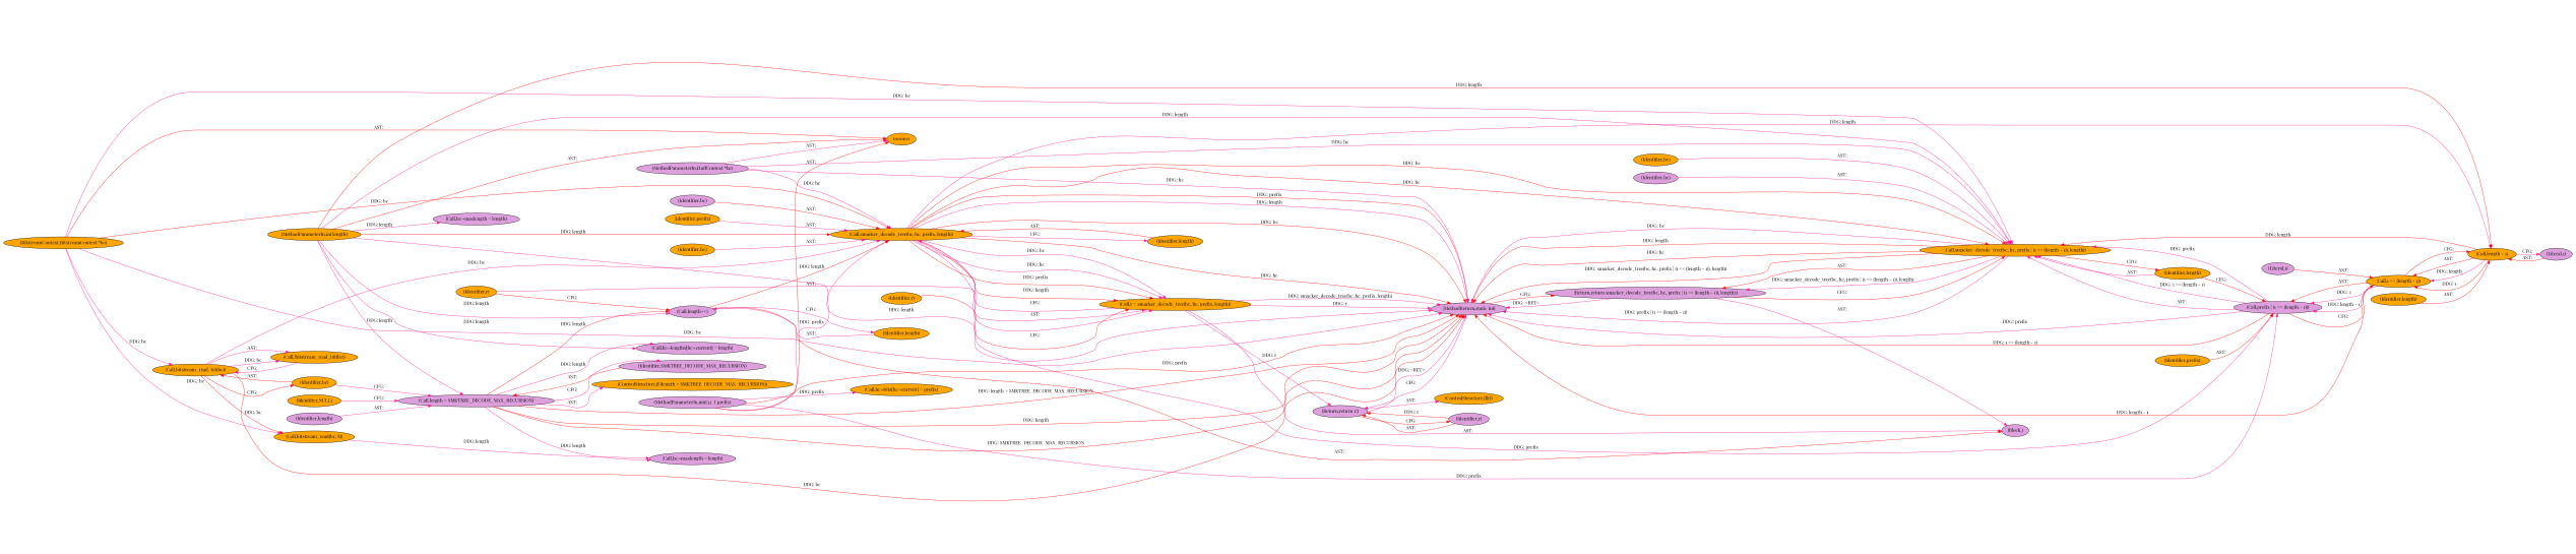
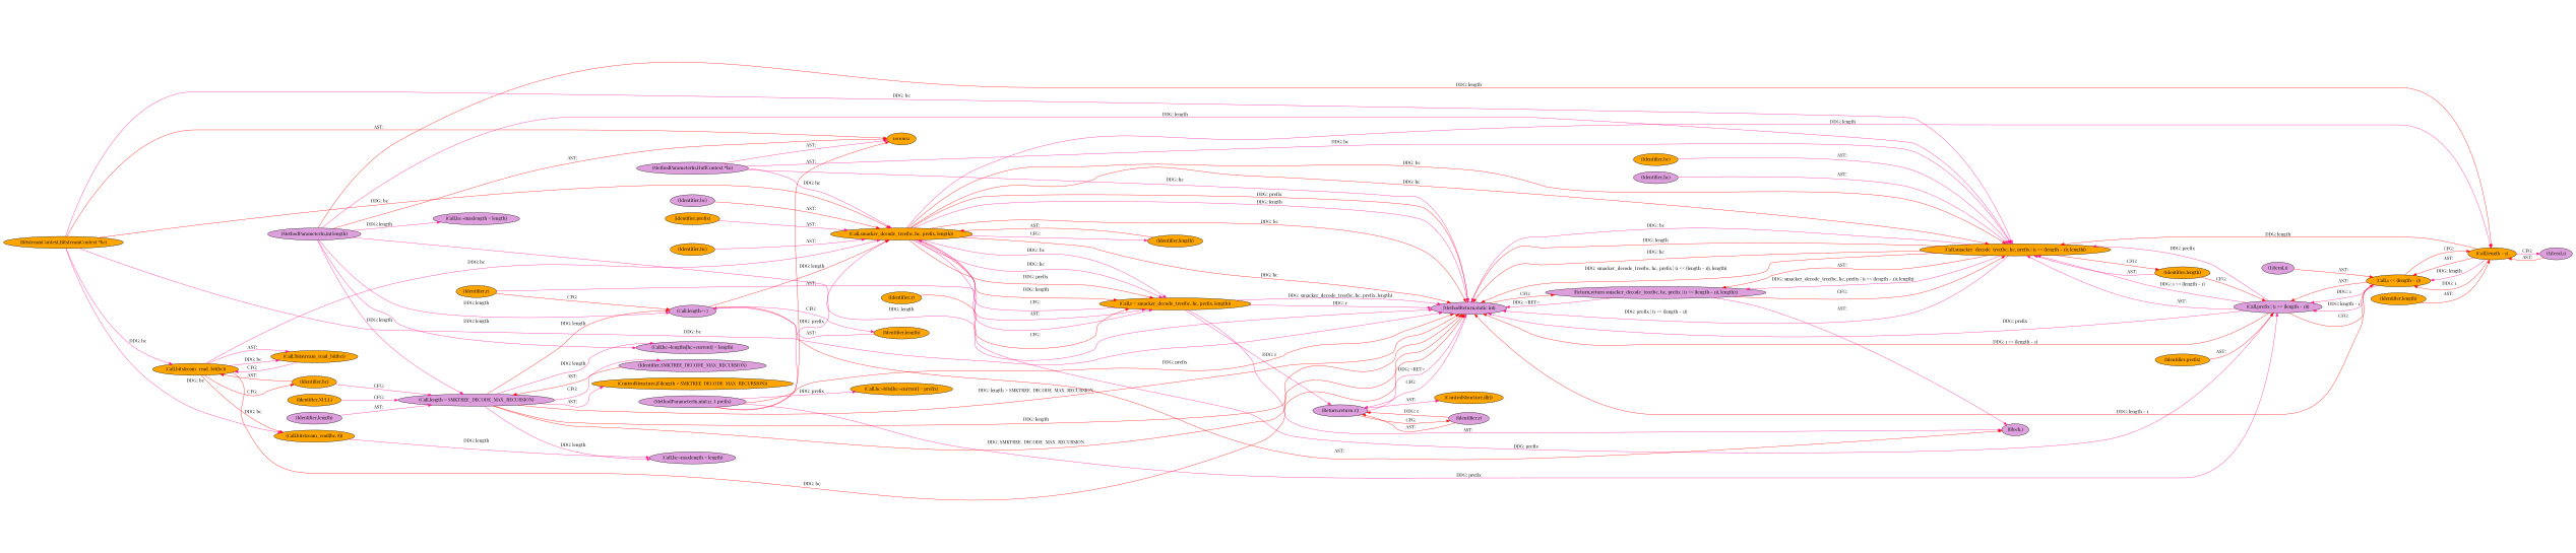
  digraph {
    fontname="Playfair Display"
    rankdir=LR
    node [fillcolor=orange fontname="Playfair Display" style=filled]
    edge [color=deeppink fontname="Playfair Display"]
    n1 [label="(Call,smacker_decode_tree(bc, hc, prefix, length))"]
    n2 [label="(Call,r = smacker_decode_tree(bc, hc, prefix, length))"]
    n3 [label="(Call,smacker_decode_tree(bc, hc, prefix | (1 << (length - 1)), length))"]
    n4 [fillcolor=plum label="(Call,prefix | (1 << (length - 1)))"]
    n5 [label="(Call,length - 1)"]
    n6 [fillcolor=plum label="(MethodReturn,static int)"]
    n7 [label="(Identifier,length)"]
    n8 [fillcolor=plum label="(Block,)"]
    n9 [fillcolor=plum label="(Return,return r;)"]
    n10 [fillcolor=plum label="(Return,return smacker_decode_tree(bc, hc, prefix | (1 << (length - 1)), length);)"]
    n11 [label="(Identifier,length)"]
    n12 [label="(Call,1 << (length - 1))"]
    n13 [fillcolor=plum label="(Literal,1)"]
    n14 [label="(Call,bitstream_read_bit(bc))"]
    n15 [label="(Call,!bitstream_read_bit(bc))"]
    n16 [label="(Identifier,bc)"]
    n17 [label="(Call,bitstream_read(bc, 8))"]
    n18 [fillcolor=plum label="(Call,length > SMKTREE_DECODE_MAX_RECURSION)"]
    n19 [fillcolor=plum label="(Call,hc->maxlength < length)"]
    n20 [label="(BitstreamContext,BitstreamContext *bc)"]
    1000102
    n22 [fillcolor=plum label="(MethodParameterIn,HuffContext *hc)"]
    n23 [fillcolor=plum label="(MethodParameterIn,uint32_t prefix)"]
    n24 [label="(Call,hc->bits[hc->current] = prefix)"]
    n25 [fillcolor=plum label="(Call,length++)"]
    n26 [label="(Identifier,length)"]
    n27 [fillcolor=plum label="(Call,hc->lengths[hc->current] = length)"]
    n28 [fillcolor=plum label="(Identifier,SMKTREE_DECODE_MAX_RECURSION)"]
    n29 [label="(ControlStructure,if (length > SMKTREE_DECODE_MAX_RECURSION))"]
-   n30 [label="(MethodParameterIn,int length)"]
+   n30 [fillcolor=plum label="(MethodParameterIn,int length)"]
    n31 [fillcolor=plum label="(Call,hc->maxlength = length)"]
    n32 [label="(ControlStructure,if(r))"]
    n33 [fillcolor=plum label="(Identifier,r)"]
    n34 [label="(Identifier,prefix)"]
    n35 [fillcolor=plum label="(Identifier,bc)"]
    n36 [label="(Identifier,r)"]
    n37 [label="(Identifier,bc)"]
    n38 [fillcolor=plum label="(Literal,1)"]
    n39 [label="(Identifier,length)"]
    n40 [label="(Identifier,r)"]
    n41 [label="(Identifier,prefix)"]
    n42 [label="(Identifier,NULL)"]
    n43 [fillcolor=plum label="(Identifier,hc)"]
    n44 [label="(Identifier,hc)"]
    n45 [fillcolor=plum label="(Identifier,length)"]
    n1 -> n2 [label="AST: "]
    n1 -> n2 [label="DDG: bc"]
    n1 -> n2 [label="DDG: hc"]
    n1 -> n2 [color=red label="DDG: prefix"]
    n1 -> n2 [color=red label="DDG: length"]
    n1 -> n3 [color=red label="DDG: bc"]
    n1 -> n3 [color=red label="DDG: hc"]
    n1 -> n4 [label="DDG: prefix"]
    n1 -> n5 [label="DDG: length"]
    n1 -> n6 [color=red label="DDG: prefix"]
    n1 -> n6 [label="DDG: length"]
    n1 -> n6 [color=red label="DDG: bc"]
    n1 -> n6 [color=red label="DDG: hc"]
    n1 -> n7 [label="CFG: "]
    n2 -> n1 [label="CFG: "]
    n2 -> n6 [label="DDG: r"]
    n2 -> n6 [label="DDG: smacker_decode_tree(bc, hc, prefix, length)"]
    n2 -> n8 [label="AST: "]
    n2 -> n9 [label="DDG: r"]
    n3 -> n6 [color=red label="DDG: length"]
    n3 -> n6 [color=red label="DDG: hc"]
    n3 -> n6 [color=red label="DDG: smacker_decode_tree(bc, hc, prefix | (1 << (length - 1)), length)"]
    n3 -> n6 [label="DDG: prefix | (1 << (length - 1))"]
    n3 -> n6 [label="DDG: bc"]
    n3 -> n10 [color=red label="AST: "]
    n3 -> n10 [label="DDG: smacker_decode_tree(bc, hc, prefix | (1 << (length - 1)), length)"]
    n3 -> n11 [color=red label="CFG: "]
    n4 -> n3 [label="AST: "]
    n4 -> n3 [label="DDG: prefix"]
    n4 -> n3 [label="DDG: 1 << (length - 1)"]
    n4 -> n6 [label="DDG: prefix"]
    n4 -> n6 [color=red label="DDG: 1 << (length - 1)"]
    n4 -> n12 [color=red label="CFG: "]
    n5 -> n3 [color=red label="DDG: length"]
    n5 -> n12 [color=red label="AST: "]
    n5 -> n12 [label="DDG: length"]
    n5 -> n12 [color=red label="DDG: 1"]
    n5 -> n13 [label="CFG: "]
    n6 -> n9 [label="CFG: "]
    n6 -> n10 [color=red label="CFG: "]
    n7 -> n1 [color=red label="AST: "]
    n9 -> n6 [label="DDG: <RET>"]
    n9 -> n32 [label="AST: "]
    n9 -> n33 [color=red label="CFG: "]
    n10 -> n3 [color=red label="CFG: "]
    n10 -> n6 [label="DDG: <RET>"]
    n10 -> n8 [label="AST: "]
    n11 -> n3 [label="AST: "]
    n11 -> n4 [color=red label="CFG: "]
    n12 -> n4 [color=red label="AST: "]
    n12 -> n4 [label="DDG: 1"]
    n12 -> n4 [label="DDG: length - 1"]
    n12 -> n5 [color=red label="CFG: "]
    n12 -> n6 [color=red label="DDG: length - 1"]
    n13 -> n5 [color=red label="AST: "]
    n14 -> n1 [label="DDG: bc"]
    n14 -> n6 [color=red label="DDG: bc"]
    n14 -> n15 [label="AST: "]
    n14 -> n15 [label="DDG: bc"]
    n14 -> n16 [color=red label="CFG: "]
    n14 -> n17 [color=red label="DDG: bc"]
    n15 -> n14 [label="CFG: "]
    n16 -> n14 [color=red label="AST: "]
    n16 -> n18 [label="CFG: "]
    n17 -> n19 [label="DDG: length"]
    n18 -> n6 [color=red label="DDG: length"]
    n18 -> n6 [color=red label="DDG: SMKTREE_DECODE_MAX_RECURSION"]
    n18 -> n6 [color=red label="DDG: length > SMKTREE_DECODE_MAX_RECURSION"]
    n18 -> n19 [label="DDG: length"]
    n18 -> n25 [color=red label="DDG: length"]
    n18 -> n27 [label="DDG: length"]
    n18 -> n28 [label="CFG: "]
    n18 -> n29 [label="AST: "]
    n20 -> n1 [color=red label="DDG: bc"]
    n20 -> n3 [label="DDG: bc"]
    n20 -> n6 [label="DDG: bc"]
    n20 -> n14 [label="DDG: bc"]
    n20 -> n17 [label="DDG: bc"]
    n20 -> 1000102 [color=red label="AST: "]
    n22 -> n1 [label="DDG: hc"]
    n22 -> n3 [label="DDG: hc"]
    n22 -> n6 [label="DDG: hc"]
    n22 -> 1000102 [label="AST: "]
    n23 -> n1 [label="DDG: prefix"]
    n23 -> n4 [label="DDG: prefix"]
    n23 -> n6 [color=red label="DDG: prefix"]
    n23 -> 1000102 [color=red label="AST: "]
    n23 -> n24 [label="DDG: prefix"]
    n25 -> n1 [color=red label="DDG: length"]
    n25 -> n8 [color=red label="AST: "]
    n25 -> n26 [label="CFG: "]
    n26 -> n25 [label="AST: "]
    n28 -> n18 [color=red label="AST: "]
-   n30 -> n1 [color=red label="DDG: length"]
    n30 -> n3 [label="DDG: length"]
    n30 -> n5 [color=red label="DDG: length"]
    n30 -> n6 [label="DDG: length"]
    n30 -> n18 [label="DDG: length"]
    n30 -> 1000102 [color=red label="AST: "]
    n30 -> n25 [label="DDG: length"]
    n30 -> n27 [label="DDG: length"]
    n30 -> n31 [label="DDG: length"]
    n33 -> n9 [color=red label="AST: "]
    n33 -> n9 [color=red label="DDG: r"]
    n34 -> n4 [color=red label="AST: "]
    n35 -> n1 [color=red label="AST: "]
    n36 -> n2 [color=red label="CFG: "]
    n37 -> n3 [label="AST: "]
    n38 -> n12 [color=red label="AST: "]
    n39 -> n5 [color=red label="AST: "]
    n40 -> n2 [label="AST: "]
    n40 -> n25 [color=red label="CFG: "]
    n41 -> n1 [label="AST: "]
    n42 -> n18 [label="CFG: "]
    n43 -> n3 [label="AST: "]
    n44 -> n1 [label="AST: "]
    n45 -> n18 [label="AST: "]
  }
